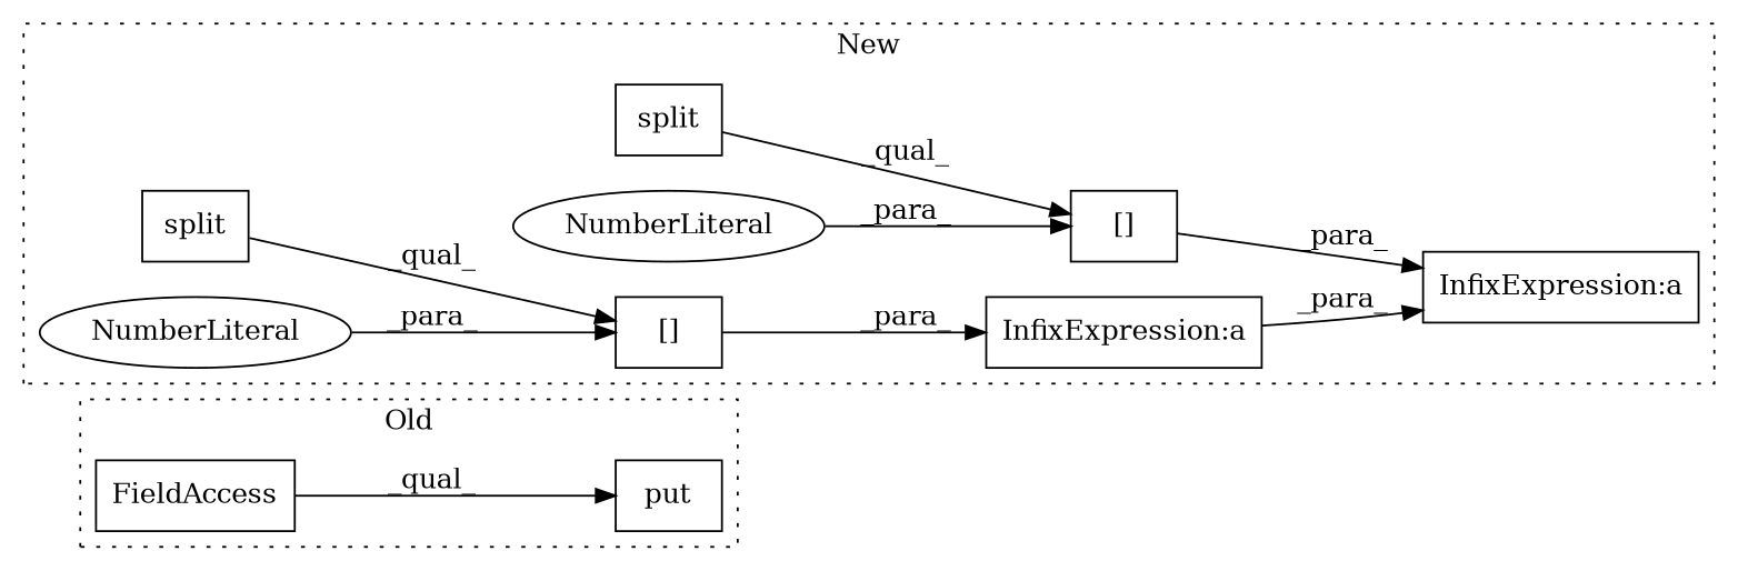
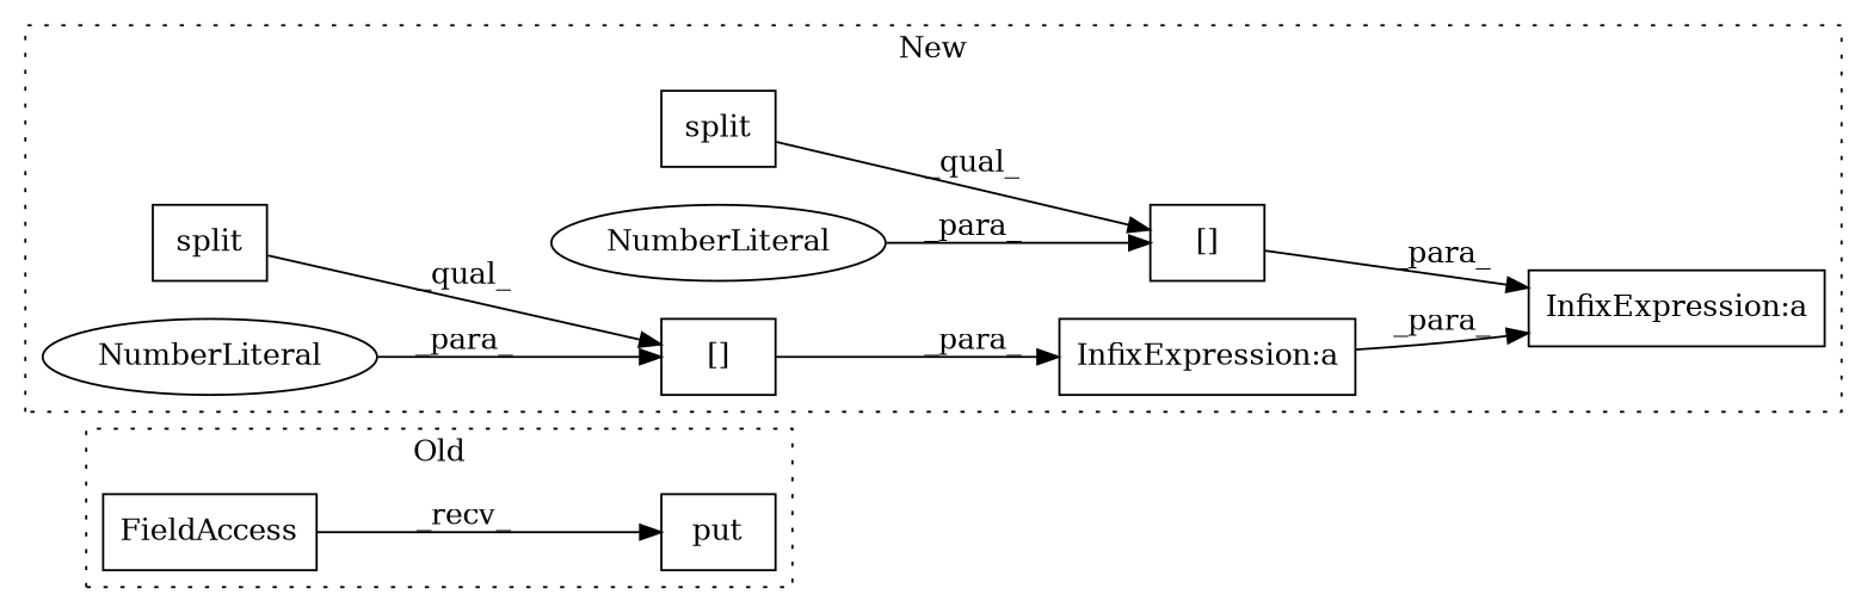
  digraph {
    rankdir=LR
    fontname="DejaVu Serif"
    node [a=32 l="6,1" shape=box fontname="DejaVu Serif"]
    edge [fontname="DejaVu Serif"]
    n1 [l="4,1" label=put s="8786,8804"]
    n2 [a=22 l=16 label=FieldAccess s=8769]
    n3 [label=split s="9345,9365"]
    n4 [a=27 l=3 label="InfixExpression:a" s=9387]
    n5 [label=split s="9400,9420"]
    n6 [a=27 l=3 label="InfixExpression:a" s=9369]
    n7 [a=2 l="32,1" label="[]" s="9390,9423"]
    n8 [a=34 l=1 label=NumberLiteral s=9422 shape=ellipse]
    n9 [a=2 l="32,1" label="[]" s="9335,9368"]
    n10 [a=34 l=1 label=NumberLiteral s=9367 shape=ellipse]
    subgraph cluster_1 {
      label=Old
      style=dotted
      n1
      n2
    }
    subgraph cluster_2 {
      label=New
      style=dotted
      n3
      n4
      n5
      n6
      n7
      n8
      n9
      n10
    }
-   n2 -> n1 [label=_qual_]
+   n2 -> n1 [label=_recv_]
    n3 -> n9 [label=_qual_]
    n5 -> n7 [label=_qual_]
    n6 -> n4 [label=_para_]
    n7 -> n4 [label=_para_]
    n8 -> n7 [label=_para_]
    n9 -> n6 [label=_para_]
    n10 -> n9 [label=_para_]
  }
